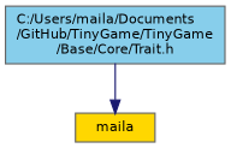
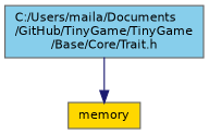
  digraph {
    node [color=gray40 fontname=Helvetica fontsize=10 shape=record style=filled]
    n1 [fillcolor=skyblue fontcolor=black height=0.2 label="C:/Users/maila/Documents\l/GitHub/TinyGame/TinyGame\l/Base/Core/Trait.h" width=0.4]
-   n2 [fillcolor=gold height=0.2 label=maila width=0.4]
+   n2 [fillcolor=gold height=0.2 label=memory width=0.4]
    n1 -> n2 [color=midnightblue fontname=Helvetica fontsize=10 labelfontname=Helvetica labelfontsize=10 style=solid arrowhead=normal]
  }
